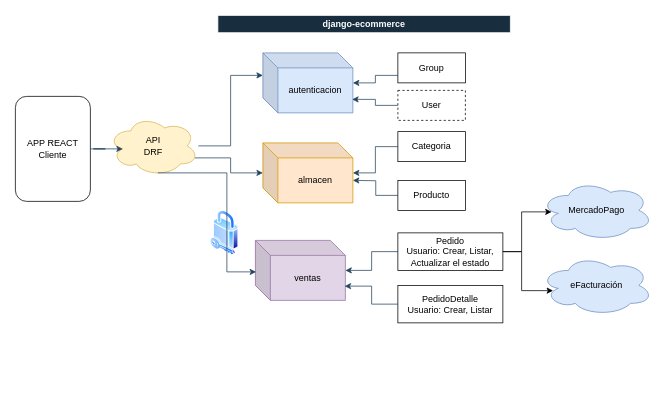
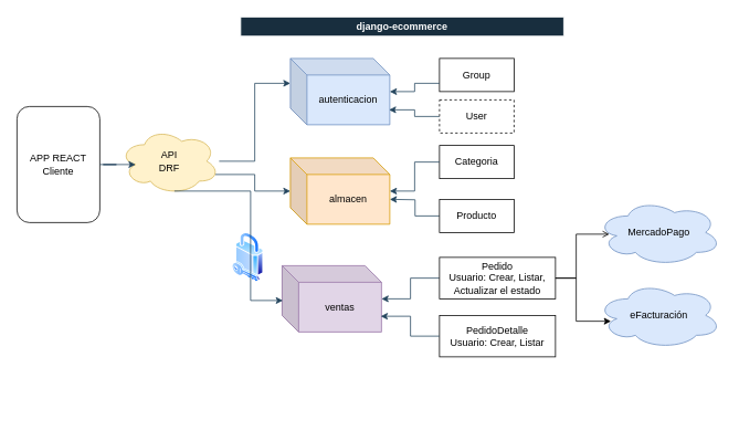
  <mxCell id="0" />
  <mxCell id="1" parent="0" />
  <mxCell id="2" value="django-ecommerce" style="swimlane;whiteSpace=wrap;html=1;strokeColor=#FFFFFF;fontColor=#FFFFFF;fillColor=#182E3E;rounded=0;shadow=0;" parent="1" vertex="1"><mxGeometry x="290" y="20" width="390" height="490" as="geometry"><mxRectangle x="40" y="10" width="140" height="30" as="alternateBounds" /></mxGeometry></mxCell>
  <mxCell id="3" value="Categoria" style="rounded=0;whiteSpace=wrap;html=1;" parent="2" vertex="1"><mxGeometry x="240" y="155" width="90" height="40" as="geometry" /></mxCell>
  <mxCell id="4" style="edgeStyle=orthogonalEdgeStyle;rounded=0;orthogonalLoop=1;jettySize=auto;html=1;strokeColor=#23445D;" parent="2" source="5" edge="1"><mxGeometry relative="1" as="geometry"><mxPoint x="180" y="220" as="targetPoint" /></mxGeometry></mxCell>
  <mxCell id="5" value="Producto" style="rounded=0;whiteSpace=wrap;html=1;" parent="2" vertex="1"><mxGeometry x="240" y="220" width="90" height="40" as="geometry" /></mxCell>
  <mxCell id="6" value="autenticacion" style="shape=cube;whiteSpace=wrap;html=1;boundedLbl=1;backgroundOutline=1;darkOpacity=0.05;darkOpacity2=0.1;labelBackgroundColor=none;fillColor=#dae8fc;strokeColor=#6c8ebf;" parent="2" vertex="1"><mxGeometry x="60" y="50" width="120" height="80" as="geometry" /></mxCell>
  <mxCell id="7" value="Group" style="rounded=0;whiteSpace=wrap;html=1;" parent="2" vertex="1"><mxGeometry x="240" y="50" width="90" height="40" as="geometry" /></mxCell>
  <mxCell id="8" style="edgeStyle=orthogonalEdgeStyle;rounded=0;orthogonalLoop=1;jettySize=auto;html=1;exitX=0;exitY=0.75;exitDx=0;exitDy=0;strokeColor=#23445D;entryX=1;entryY=0.5;entryDx=0;entryDy=0;entryPerimeter=0;" parent="2" source="7" target="6" edge="1"><mxGeometry relative="1" as="geometry"><mxPoint x="180" y="80" as="targetPoint" /></mxGeometry></mxCell>
  <mxCell id="9" value="ventas" style="shape=cube;whiteSpace=wrap;html=1;boundedLbl=1;backgroundOutline=1;darkOpacity=0.05;darkOpacity2=0.1;labelBackgroundColor=none;fillColor=#e1d5e7;strokeColor=#9673a6;" parent="2" vertex="1"><mxGeometry x="50" y="300" width="120" height="80" as="geometry" /></mxCell>
  <mxCell id="10" style="edgeStyle=orthogonalEdgeStyle;rounded=0;orthogonalLoop=1;jettySize=auto;html=1;strokeColor=#23445D;" parent="2" source="11" target="9" edge="1"><mxGeometry relative="1" as="geometry" /></mxCell>
  <mxCell id="11" value="Pedido&lt;br&gt;Usuario: Crear, Listar, &lt;br&gt;Actualizar el estado" style="rounded=0;whiteSpace=wrap;html=1;" parent="2" vertex="1"><mxGeometry x="240" y="290" width="140" height="50" as="geometry" /></mxCell>
  <mxCell id="12" value="PedidoDetalle&lt;br&gt;Usuario: Crear, Listar" style="rounded=0;whiteSpace=wrap;html=1;" parent="2" vertex="1"><mxGeometry x="240" y="360" width="140" height="50" as="geometry" /></mxCell>
  <mxCell id="13" style="edgeStyle=orthogonalEdgeStyle;rounded=0;orthogonalLoop=1;jettySize=auto;html=1;entryX=0.992;entryY=0.763;entryDx=0;entryDy=0;entryPerimeter=0;strokeColor=#23445D;" parent="2" source="12" target="9" edge="1"><mxGeometry relative="1" as="geometry" /></mxCell>
  <mxCell id="14" value="almacen" style="shape=cube;whiteSpace=wrap;html=1;boundedLbl=1;backgroundOutline=1;darkOpacity=0.05;darkOpacity2=0.1;labelBackgroundColor=none;fillColor=#ffe6cc;strokeColor=#d79b00;" parent="2" vertex="1"><mxGeometry x="60" y="170" width="120" height="80" as="geometry" /></mxCell>
  <mxCell id="15" style="edgeStyle=orthogonalEdgeStyle;rounded=0;orthogonalLoop=1;jettySize=auto;html=1;strokeColor=#23445D;" parent="2" source="3" target="14" edge="1"><mxGeometry relative="1" as="geometry" /></mxCell>
  <mxCell id="16" value="User" style="rounded=0;whiteSpace=wrap;html=1;dashed=1;" parent="2" vertex="1"><mxGeometry x="240" y="100" width="90" height="40" as="geometry" /></mxCell>
  <mxCell id="17" style="edgeStyle=orthogonalEdgeStyle;rounded=0;orthogonalLoop=1;jettySize=auto;html=1;entryX=0.992;entryY=0.775;entryDx=0;entryDy=0;entryPerimeter=0;strokeColor=#23445D;" parent="2" source="16" target="6" edge="1"><mxGeometry relative="1" as="geometry" /></mxCell>
  <mxCell id="18" value="" style="image;aspect=fixed;perimeter=ellipsePerimeter;html=1;align=center;shadow=0;dashed=0;spacingTop=3;image=img/lib/active_directory/security.svg;" vertex="1" parent="2"><mxGeometry x="-10" y="260" width="37.8" height="60" as="geometry" /></mxCell>
  <mxCell id="19" value="APP REACT&lt;br&gt;Cliente" style="rounded=1;whiteSpace=wrap;html=1;" parent="1" vertex="1"><mxGeometry x="20" y="128" width="100" height="140" as="geometry" /></mxCell>
  <mxCell id="20" style="edgeStyle=orthogonalEdgeStyle;rounded=0;orthogonalLoop=1;jettySize=auto;html=1;exitX=0.96;exitY=0.7;exitDx=0;exitDy=0;exitPerimeter=0;strokeColor=#23445D;" parent="1" source="21" target="14" edge="1"><mxGeometry relative="1" as="geometry" /></mxCell>
  <mxCell id="21" value="API&lt;div&gt;DRF&lt;/div&gt;" style="ellipse;shape=cloud;whiteSpace=wrap;html=1;strokeColor=#d6b656;fillColor=#fff2cc;" parent="1" vertex="1"><mxGeometry x="144" y="154" width="120" height="80" as="geometry" /></mxCell>
  <mxCell id="22" style="edgeStyle=orthogonalEdgeStyle;rounded=0;orthogonalLoop=1;jettySize=auto;html=1;entryX=0;entryY=0;entryDx=0;entryDy=30;entryPerimeter=0;strokeColor=#23445D;" parent="1" source="21" target="6" edge="1"><mxGeometry relative="1" as="geometry" /></mxCell>
  <mxCell id="23" style="edgeStyle=orthogonalEdgeStyle;rounded=0;orthogonalLoop=1;jettySize=auto;html=1;exitX=0.55;exitY=0.95;exitDx=0;exitDy=0;exitPerimeter=0;entryX=0.008;entryY=0.525;entryDx=0;entryDy=0;entryPerimeter=0;strokeColor=#23445D;" parent="1" source="21" target="9" edge="1"><mxGeometry relative="1" as="geometry" /></mxCell>
  <mxCell id="24" style="edgeStyle=orthogonalEdgeStyle;rounded=0;orthogonalLoop=1;jettySize=auto;html=1;entryX=0.16;entryY=0.55;entryDx=0;entryDy=0;entryPerimeter=0;strokeColor=#23445D;" parent="1" source="19" target="21" edge="1"><mxGeometry relative="1" as="geometry" /></mxCell>
  <mxCell id="25" value="MercadoPago" style="ellipse;shape=cloud;whiteSpace=wrap;html=1;strokeColor=#6c8ebf;fillColor=#dae8fc;" parent="1" vertex="1"><mxGeometry x="720" y="240" width="150" height="80" as="geometry" /></mxCell>
- <mxCell id="26" style="edgeStyle=orthogonalEdgeStyle;rounded=0;orthogonalLoop=1;jettySize=auto;html=1;entryX=0.1;entryY=0.525;entryDx=0;entryDy=0;entryPerimeter=0;" edge="1" parent="1" source="11" target="25"><mxGeometry relative="1" as="geometry" /></mxCell>
+ <mxCell id="26" style="edgeStyle=orthogonalEdgeStyle;rounded=0;orthogonalLoop=1;jettySize=auto;html=1;entryX=0.1;entryY=0.525;entryDx=0;entryDy=0;entryPerimeter=0;endArrow=open;" edge="1" parent="1" source="11" target="25"><mxGeometry relative="1" as="geometry" /></mxCell>
  <mxCell id="27" value="eFacturación" style="ellipse;shape=cloud;whiteSpace=wrap;html=1;strokeColor=#6c8ebf;fillColor=#dae8fc;" vertex="1" parent="1"><mxGeometry x="720" y="340" width="150" height="80" as="geometry" /></mxCell>
  <mxCell id="28" style="edgeStyle=orthogonalEdgeStyle;rounded=0;orthogonalLoop=1;jettySize=auto;html=1;entryX=0.113;entryY=0.588;entryDx=0;entryDy=0;entryPerimeter=0;" edge="1" parent="1" source="11" target="27"><mxGeometry relative="1" as="geometry" /></mxCell>
